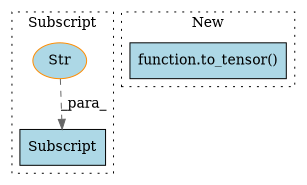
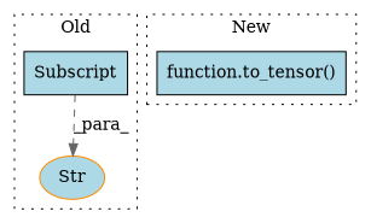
  digraph {
    node [shape=box style=filled fillcolor=lightblue color=black]
    n1 [a=63 l="20,0" label=Subscript s="9368,0"]
    n2 [a=66 l=14 label=Str s=9373 shape=ellipse color=darkorange]
    n3 [a=75 l="10,1" label="function.to_tensor()" s="9114,9133"]
    subgraph cluster_1 {
-     label=Subscript
+     label=Old
      style=dotted
      n1
      n2
    }
    subgraph cluster_2 {
      label=New
      style=dotted
      n3
    }
-   n2 -> n1 [label=_para_ color=gray40 style=dashed]
+   n1 -> n2 [label=_para_ color=gray40 style=dashed]
  }
